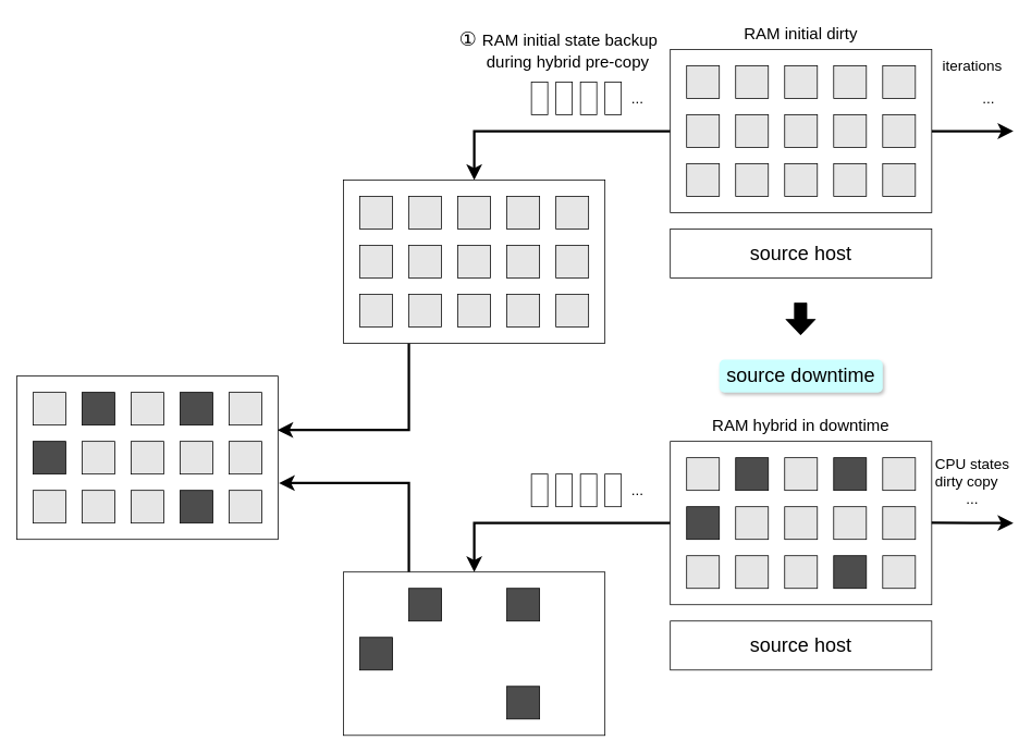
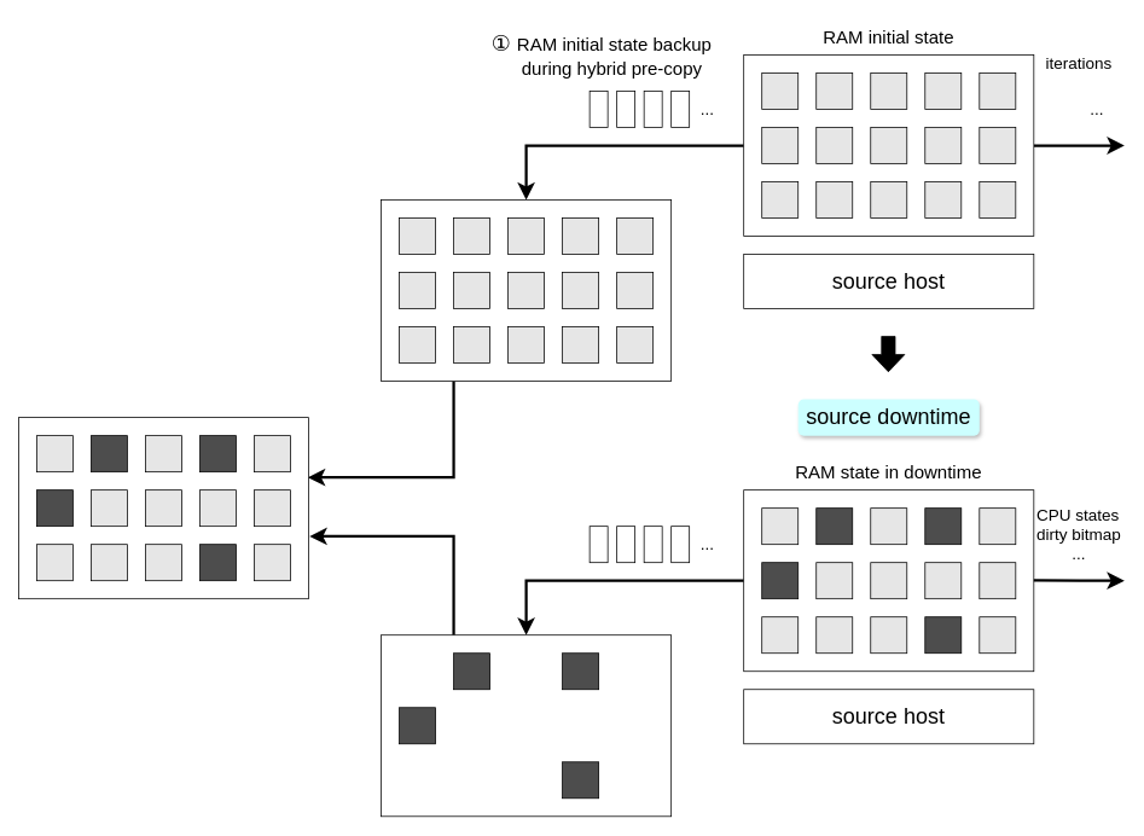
  <mxCell id="0" />
  <mxCell id="1" parent="0" />
  <mxCell id="2" style="edgeStyle=orthogonalEdgeStyle;rounded=0;orthogonalLoop=1;jettySize=auto;html=1;exitX=1;exitY=0.5;exitDx=0;exitDy=0;endSize=10;startSize=10;strokeWidth=3;" parent="1" source="4" edge="1"><mxGeometry relative="1" as="geometry"><mxPoint x="1240" y="160" as="targetPoint" /></mxGeometry></mxCell>
  <mxCell id="3" style="edgeStyle=orthogonalEdgeStyle;rounded=0;orthogonalLoop=1;jettySize=auto;html=1;exitX=0;exitY=0.5;exitDx=0;exitDy=0;entryX=0.5;entryY=0;entryDx=0;entryDy=0;strokeWidth=3;endSize=10;startSize=10;" parent="1" source="4" target="47" edge="1"><mxGeometry relative="1" as="geometry" /></mxCell>
  <mxCell id="4" value="" style="rounded=0;whiteSpace=wrap;html=1;" parent="1" vertex="1"><mxGeometry x="820" y="60" width="320" height="200" as="geometry" /></mxCell>
  <mxCell id="5" value="" style="rounded=0;whiteSpace=wrap;html=1;fillColor=#E6E6E6;" parent="1" vertex="1"><mxGeometry x="840" y="80" width="40" height="40" as="geometry" /></mxCell>
  <mxCell id="6" value="" style="rounded=0;whiteSpace=wrap;html=1;fillColor=#E6E6E6;" parent="1" vertex="1"><mxGeometry x="900" y="80" width="40" height="40" as="geometry" /></mxCell>
  <mxCell id="7" value="" style="rounded=0;whiteSpace=wrap;html=1;fillColor=#E6E6E6;" parent="1" vertex="1"><mxGeometry x="960" y="80" width="40" height="40" as="geometry" /></mxCell>
  <mxCell id="8" value="" style="rounded=0;whiteSpace=wrap;html=1;fillColor=#E6E6E6;" parent="1" vertex="1"><mxGeometry x="1020" y="80" width="40" height="40" as="geometry" /></mxCell>
  <mxCell id="9" value="" style="rounded=0;whiteSpace=wrap;html=1;fillColor=#E6E6E6;" parent="1" vertex="1"><mxGeometry x="1080" y="80" width="40" height="40" as="geometry" /></mxCell>
  <mxCell id="10" value="" style="rounded=0;whiteSpace=wrap;html=1;fillColor=#E6E6E6;" parent="1" vertex="1"><mxGeometry x="840" y="140" width="40" height="40" as="geometry" /></mxCell>
  <mxCell id="11" value="" style="rounded=0;whiteSpace=wrap;html=1;fillColor=#E6E6E6;" parent="1" vertex="1"><mxGeometry x="900" y="140" width="40" height="40" as="geometry" /></mxCell>
  <mxCell id="12" value="" style="rounded=0;whiteSpace=wrap;html=1;fillColor=#E6E6E6;" parent="1" vertex="1"><mxGeometry x="960" y="140" width="40" height="40" as="geometry" /></mxCell>
  <mxCell id="13" value="" style="rounded=0;whiteSpace=wrap;html=1;fillColor=#E6E6E6;" parent="1" vertex="1"><mxGeometry x="1020" y="140" width="40" height="40" as="geometry" /></mxCell>
  <mxCell id="14" value="" style="rounded=0;whiteSpace=wrap;html=1;fillColor=#E6E6E6;" parent="1" vertex="1"><mxGeometry x="1080" y="140" width="40" height="40" as="geometry" /></mxCell>
  <mxCell id="15" value="" style="rounded=0;whiteSpace=wrap;html=1;fillColor=#E6E6E6;" parent="1" vertex="1"><mxGeometry x="840" y="200" width="40" height="40" as="geometry" /></mxCell>
  <mxCell id="16" value="" style="rounded=0;whiteSpace=wrap;html=1;fillColor=#E6E6E6;" parent="1" vertex="1"><mxGeometry x="900" y="200" width="40" height="40" as="geometry" /></mxCell>
  <mxCell id="17" value="" style="rounded=0;whiteSpace=wrap;html=1;fillColor=#E6E6E6;" parent="1" vertex="1"><mxGeometry x="960" y="200" width="40" height="40" as="geometry" /></mxCell>
  <mxCell id="18" value="" style="rounded=0;whiteSpace=wrap;html=1;fillColor=#E6E6E6;" parent="1" vertex="1"><mxGeometry x="1020" y="200" width="40" height="40" as="geometry" /></mxCell>
  <mxCell id="19" value="" style="rounded=0;whiteSpace=wrap;html=1;fillColor=#E6E6E6;" parent="1" vertex="1"><mxGeometry x="1080" y="200" width="40" height="40" as="geometry" /></mxCell>
  <mxCell id="20" value="&lt;font style=&quot;font-size: 24px;&quot;&gt;source host&lt;/font&gt;" style="rounded=0;whiteSpace=wrap;html=1;" parent="1" vertex="1"><mxGeometry x="820" y="280" width="320" height="60" as="geometry" /></mxCell>
- <mxCell id="21" value="&lt;font style=&quot;font-size: 20px;&quot;&gt;RAM initial dirty&lt;/font&gt;" style="text;html=1;strokeColor=none;fillColor=none;align=center;verticalAlign=middle;whiteSpace=wrap;rounded=0;" parent="1" vertex="1"><mxGeometry x="820" y="20" width="320" height="40" as="geometry" /></mxCell>
+ <mxCell id="21" value="&lt;font style=&quot;font-size: 20px;&quot;&gt;RAM initial state&lt;/font&gt;" style="text;html=1;strokeColor=none;fillColor=none;align=center;verticalAlign=middle;whiteSpace=wrap;rounded=0;" parent="1" vertex="1"><mxGeometry x="820" y="20" width="320" height="40" as="geometry" /></mxCell>
  <mxCell id="22" value="" style="shape=flexArrow;endArrow=classic;html=1;rounded=0;endSize=6;startSize=10;strokeWidth=1;width=15;fillColor=#000000;" parent="1" edge="1"><mxGeometry width="50" height="50" relative="1" as="geometry"><mxPoint x="979.5" y="370" as="sourcePoint" /><mxPoint x="979.5" y="410" as="targetPoint" /></mxGeometry></mxCell>
  <mxCell id="23" value="" style="shape=image;html=1;verticalAlign=top;verticalLabelPosition=bottom;labelBackgroundColor=#ffffff;imageAspect=0;aspect=fixed;image=https://cdn1.iconfinder.com/data/icons/material-audio-video/22/loop-128.png" parent="1" vertex="1"><mxGeometry x="1150" y="100" width="40" height="40" as="geometry" /></mxCell>
- <mxCell id="24" value="&lt;font style=&quot;font-size: 18px;&quot;&gt;iterations&lt;/font&gt;" style="text;html=1;strokeColor=none;fillColor=none;align=center;verticalAlign=middle;whiteSpace=wrap;rounded=0;" parent="1" vertex="1"><mxGeometry x="1150" y="60" width="80" height="40" as="geometry" /></mxCell>
+ <mxCell id="24" value="&lt;font style=&quot;font-size: 18px;&quot;&gt;iterations&lt;/font&gt;" style="text;html=1;strokeColor=none;fillColor=none;align=center;verticalAlign=middle;whiteSpace=wrap;rounded=0;" parent="1" vertex="1"><mxGeometry x="1150" y="50" width="80" height="40" as="geometry" /></mxCell>
  <mxCell id="25" style="edgeStyle=orthogonalEdgeStyle;rounded=0;orthogonalLoop=1;jettySize=auto;html=1;exitX=0;exitY=0.5;exitDx=0;exitDy=0;entryX=0.5;entryY=0;entryDx=0;entryDy=0;endSize=10;startSize=10;strokeWidth=3;" parent="1" source="26" target="64" edge="1"><mxGeometry relative="1" as="geometry" /></mxCell>
  <mxCell id="26" value="" style="rounded=0;whiteSpace=wrap;html=1;" parent="1" vertex="1"><mxGeometry x="820" y="540" width="320" height="200" as="geometry" /></mxCell>
  <mxCell id="27" value="" style="rounded=0;whiteSpace=wrap;html=1;fillColor=#E6E6E6;" parent="1" vertex="1"><mxGeometry x="840" y="560" width="40" height="40" as="geometry" /></mxCell>
  <mxCell id="28" value="" style="rounded=0;whiteSpace=wrap;html=1;fillColor=#4D4D4D;" parent="1" vertex="1"><mxGeometry x="900" y="560" width="40" height="40" as="geometry" /></mxCell>
  <mxCell id="29" value="" style="rounded=0;whiteSpace=wrap;html=1;fillColor=#E6E6E6;" parent="1" vertex="1"><mxGeometry x="960" y="560" width="40" height="40" as="geometry" /></mxCell>
  <mxCell id="30" value="" style="rounded=0;whiteSpace=wrap;html=1;fillColor=#4D4D4D;" parent="1" vertex="1"><mxGeometry x="1020" y="560" width="40" height="40" as="geometry" /></mxCell>
  <mxCell id="31" value="" style="rounded=0;whiteSpace=wrap;html=1;fillColor=#E6E6E6;" parent="1" vertex="1"><mxGeometry x="1080" y="560" width="40" height="40" as="geometry" /></mxCell>
  <mxCell id="32" value="" style="rounded=0;whiteSpace=wrap;html=1;fillColor=#4D4D4D;" parent="1" vertex="1"><mxGeometry x="840" y="620" width="40" height="40" as="geometry" /></mxCell>
  <mxCell id="33" value="" style="rounded=0;whiteSpace=wrap;html=1;fillColor=#E6E6E6;" parent="1" vertex="1"><mxGeometry x="900" y="620" width="40" height="40" as="geometry" /></mxCell>
  <mxCell id="34" value="" style="rounded=0;whiteSpace=wrap;html=1;fillColor=#E6E6E6;" parent="1" vertex="1"><mxGeometry x="960" y="620" width="40" height="40" as="geometry" /></mxCell>
  <mxCell id="35" value="" style="rounded=0;whiteSpace=wrap;html=1;fillColor=#E6E6E6;" parent="1" vertex="1"><mxGeometry x="1020" y="620" width="40" height="40" as="geometry" /></mxCell>
  <mxCell id="36" value="" style="rounded=0;whiteSpace=wrap;html=1;fillColor=#E6E6E6;" parent="1" vertex="1"><mxGeometry x="1080" y="620" width="40" height="40" as="geometry" /></mxCell>
  <mxCell id="37" value="" style="rounded=0;whiteSpace=wrap;html=1;fillColor=#E6E6E6;" parent="1" vertex="1"><mxGeometry x="840" y="680" width="40" height="40" as="geometry" /></mxCell>
  <mxCell id="38" value="" style="rounded=0;whiteSpace=wrap;html=1;fillColor=#E6E6E6;" parent="1" vertex="1"><mxGeometry x="900" y="680" width="40" height="40" as="geometry" /></mxCell>
  <mxCell id="39" value="" style="rounded=0;whiteSpace=wrap;html=1;fillColor=#E6E6E6;" parent="1" vertex="1"><mxGeometry x="960" y="680" width="40" height="40" as="geometry" /></mxCell>
  <mxCell id="40" value="" style="rounded=0;whiteSpace=wrap;html=1;fillColor=#4D4D4D;" parent="1" vertex="1"><mxGeometry x="1020" y="680" width="40" height="40" as="geometry" /></mxCell>
  <mxCell id="41" value="" style="rounded=0;whiteSpace=wrap;html=1;fillColor=#E6E6E6;" parent="1" vertex="1"><mxGeometry x="1080" y="680" width="40" height="40" as="geometry" /></mxCell>
  <mxCell id="42" value="&lt;font style=&quot;font-size: 24px;&quot;&gt;source host&lt;/font&gt;" style="rounded=0;whiteSpace=wrap;html=1;" parent="1" vertex="1"><mxGeometry x="820" y="760" width="320" height="60" as="geometry" /></mxCell>
- <mxCell id="43" value="&lt;font style=&quot;font-size: 20px;&quot;&gt;RAM hybrid in downtime&lt;/font&gt;" style="text;html=1;strokeColor=none;fillColor=none;align=center;verticalAlign=middle;whiteSpace=wrap;rounded=0;" parent="1" vertex="1"><mxGeometry x="820" y="500" width="320" height="40" as="geometry" /></mxCell>
+ <mxCell id="43" value="&lt;font style=&quot;font-size: 20px;&quot;&gt;RAM state in downtime&lt;/font&gt;" style="text;html=1;strokeColor=none;fillColor=none;align=center;verticalAlign=middle;whiteSpace=wrap;rounded=0;" parent="1" vertex="1"><mxGeometry x="820" y="500" width="320" height="40" as="geometry" /></mxCell>
  <mxCell id="44" value="&lt;font style=&quot;font-size: 24px;&quot;&gt;source downtime&lt;/font&gt;" style="text;html=1;strokeColor=none;fillColor=#CCFFFF;align=center;verticalAlign=middle;whiteSpace=wrap;rounded=1;shadow=1;" parent="1" vertex="1"><mxGeometry x="880" y="440" width="200" height="40" as="geometry" /></mxCell>
  <mxCell id="45" style="edgeStyle=orthogonalEdgeStyle;rounded=0;orthogonalLoop=1;jettySize=auto;html=1;exitX=1;exitY=0.5;exitDx=0;exitDy=0;endSize=10;startSize=10;strokeWidth=3;" parent="1" edge="1"><mxGeometry relative="1" as="geometry"><mxPoint x="1140" y="639.5" as="sourcePoint" /><mxPoint x="1240" y="640" as="targetPoint" /></mxGeometry></mxCell>
  <mxCell id="46" style="edgeStyle=orthogonalEdgeStyle;rounded=0;orthogonalLoop=1;jettySize=auto;html=1;exitX=0.25;exitY=1;exitDx=0;exitDy=0;entryX=0.997;entryY=0.33;entryDx=0;entryDy=0;strokeWidth=3;endSize=10;startSize=10;entryPerimeter=0;" parent="1" source="47" target="70" edge="1"><mxGeometry relative="1" as="geometry" /></mxCell>
  <mxCell id="47" value="" style="rounded=0;whiteSpace=wrap;html=1;" parent="1" vertex="1"><mxGeometry x="420" y="220" width="320" height="200" as="geometry" /></mxCell>
  <mxCell id="48" value="" style="rounded=0;whiteSpace=wrap;html=1;fillColor=#E6E6E6;" parent="1" vertex="1"><mxGeometry x="440" y="240" width="40" height="40" as="geometry" /></mxCell>
  <mxCell id="49" value="" style="rounded=0;whiteSpace=wrap;html=1;fillColor=#E6E6E6;" parent="1" vertex="1"><mxGeometry x="500" y="240" width="40" height="40" as="geometry" /></mxCell>
  <mxCell id="50" value="" style="rounded=0;whiteSpace=wrap;html=1;fillColor=#E6E6E6;" parent="1" vertex="1"><mxGeometry x="560" y="240" width="40" height="40" as="geometry" /></mxCell>
  <mxCell id="51" value="" style="rounded=0;whiteSpace=wrap;html=1;fillColor=#E6E6E6;" parent="1" vertex="1"><mxGeometry x="620" y="240" width="40" height="40" as="geometry" /></mxCell>
  <mxCell id="52" value="" style="rounded=0;whiteSpace=wrap;html=1;fillColor=#E6E6E6;" parent="1" vertex="1"><mxGeometry x="680" y="240" width="40" height="40" as="geometry" /></mxCell>
  <mxCell id="53" value="" style="rounded=0;whiteSpace=wrap;html=1;fillColor=#E6E6E6;" parent="1" vertex="1"><mxGeometry x="440" y="300" width="40" height="40" as="geometry" /></mxCell>
  <mxCell id="54" value="" style="rounded=0;whiteSpace=wrap;html=1;fillColor=#E6E6E6;" parent="1" vertex="1"><mxGeometry x="500" y="300" width="40" height="40" as="geometry" /></mxCell>
  <mxCell id="55" value="" style="rounded=0;whiteSpace=wrap;html=1;fillColor=#E6E6E6;" parent="1" vertex="1"><mxGeometry x="560" y="300" width="40" height="40" as="geometry" /></mxCell>
  <mxCell id="56" value="" style="rounded=0;whiteSpace=wrap;html=1;fillColor=#E6E6E6;" parent="1" vertex="1"><mxGeometry x="620" y="300" width="40" height="40" as="geometry" /></mxCell>
  <mxCell id="57" value="" style="rounded=0;whiteSpace=wrap;html=1;fillColor=#E6E6E6;" parent="1" vertex="1"><mxGeometry x="680" y="300" width="40" height="40" as="geometry" /></mxCell>
  <mxCell id="58" value="" style="rounded=0;whiteSpace=wrap;html=1;fillColor=#E6E6E6;" parent="1" vertex="1"><mxGeometry x="440" y="360" width="40" height="40" as="geometry" /></mxCell>
  <mxCell id="59" value="" style="rounded=0;whiteSpace=wrap;html=1;fillColor=#E6E6E6;" parent="1" vertex="1"><mxGeometry x="500" y="360" width="40" height="40" as="geometry" /></mxCell>
  <mxCell id="60" value="" style="rounded=0;whiteSpace=wrap;html=1;fillColor=#E6E6E6;" parent="1" vertex="1"><mxGeometry x="560" y="360" width="40" height="40" as="geometry" /></mxCell>
  <mxCell id="61" value="" style="rounded=0;whiteSpace=wrap;html=1;fillColor=#E6E6E6;" parent="1" vertex="1"><mxGeometry x="620" y="360" width="40" height="40" as="geometry" /></mxCell>
  <mxCell id="62" value="" style="rounded=0;whiteSpace=wrap;html=1;fillColor=#E6E6E6;" parent="1" vertex="1"><mxGeometry x="680" y="360" width="40" height="40" as="geometry" /></mxCell>
  <mxCell id="63" style="edgeStyle=orthogonalEdgeStyle;rounded=0;orthogonalLoop=1;jettySize=auto;html=1;exitX=0.25;exitY=0;exitDx=0;exitDy=0;entryX=1.003;entryY=0.655;entryDx=0;entryDy=0;strokeWidth=3;endSize=10;startSize=10;entryPerimeter=0;" parent="1" source="64" target="70" edge="1"><mxGeometry relative="1" as="geometry" /></mxCell>
  <mxCell id="64" value="" style="rounded=0;whiteSpace=wrap;html=1;" parent="1" vertex="1"><mxGeometry x="420" y="700" width="320" height="200" as="geometry" /></mxCell>
  <mxCell id="65" value="" style="rounded=0;whiteSpace=wrap;html=1;fillColor=#4D4D4D;" parent="1" vertex="1"><mxGeometry x="500" y="720" width="40" height="40" as="geometry" /></mxCell>
  <mxCell id="66" value="" style="rounded=0;whiteSpace=wrap;html=1;fillColor=#4D4D4D;" parent="1" vertex="1"><mxGeometry x="620" y="720" width="40" height="40" as="geometry" /></mxCell>
  <mxCell id="67" value="" style="rounded=0;whiteSpace=wrap;html=1;fillColor=#4D4D4D;" parent="1" vertex="1"><mxGeometry x="440" y="780" width="40" height="40" as="geometry" /></mxCell>
  <mxCell id="68" value="" style="rounded=0;whiteSpace=wrap;html=1;fillColor=#4D4D4D;" parent="1" vertex="1"><mxGeometry x="620" y="840" width="40" height="40" as="geometry" /></mxCell>
- <mxCell id="69" value="&lt;font style=&quot;font-size: 24px;&quot;&gt;① &lt;/font&gt;&lt;font style=&quot;font-size: 20px;&quot;&gt;RAM initial state backup&amp;nbsp; &amp;nbsp; &amp;nbsp; &amp;nbsp; during hybrid pre-copy&lt;/font&gt;" style="text;html=1;strokeColor=none;fillColor=none;align=left;verticalAlign=middle;whiteSpace=wrap;rounded=0;" parent="1" vertex="1"><mxGeometry x="560" y="30" width="260" height="60" as="geometry" /></mxCell>
+ <mxCell id="69" value="&lt;font style=&quot;font-size: 24px;&quot;&gt;① &lt;/font&gt;&lt;font style=&quot;font-size: 20px;&quot;&gt;RAM initial state backup&amp;nbsp; &amp;nbsp; &amp;nbsp; &amp;nbsp; during hybrid pre-copy&lt;/font&gt;" style="text;html=1;strokeColor=none;fillColor=none;align=left;verticalAlign=middle;whiteSpace=wrap;rounded=0;" parent="1" vertex="1"><mxGeometry x="540" y="30" width="260" height="60" as="geometry" /></mxCell>
  <mxCell id="70" value="" style="rounded=0;whiteSpace=wrap;html=1;" parent="1" vertex="1"><mxGeometry x="20" y="460" width="320" height="200" as="geometry" /></mxCell>
  <mxCell id="71" value="" style="rounded=0;whiteSpace=wrap;html=1;fillColor=#E6E6E6;" parent="1" vertex="1"><mxGeometry x="40" y="480" width="40" height="40" as="geometry" /></mxCell>
  <mxCell id="72" value="" style="rounded=0;whiteSpace=wrap;html=1;fillColor=#4D4D4D;" parent="1" vertex="1"><mxGeometry x="100" y="480" width="40" height="40" as="geometry" /></mxCell>
  <mxCell id="73" value="" style="rounded=0;whiteSpace=wrap;html=1;fillColor=#E6E6E6;" parent="1" vertex="1"><mxGeometry x="160" y="480" width="40" height="40" as="geometry" /></mxCell>
  <mxCell id="74" value="" style="rounded=0;whiteSpace=wrap;html=1;fillColor=#4D4D4D;" parent="1" vertex="1"><mxGeometry x="220" y="480" width="40" height="40" as="geometry" /></mxCell>
  <mxCell id="75" value="" style="rounded=0;whiteSpace=wrap;html=1;fillColor=#E6E6E6;" parent="1" vertex="1"><mxGeometry x="280" y="480" width="40" height="40" as="geometry" /></mxCell>
  <mxCell id="76" value="" style="rounded=0;whiteSpace=wrap;html=1;fillColor=#4D4D4D;" parent="1" vertex="1"><mxGeometry x="40" y="540" width="40" height="40" as="geometry" /></mxCell>
  <mxCell id="77" value="" style="rounded=0;whiteSpace=wrap;html=1;fillColor=#E6E6E6;" parent="1" vertex="1"><mxGeometry x="100" y="540" width="40" height="40" as="geometry" /></mxCell>
  <mxCell id="78" value="" style="rounded=0;whiteSpace=wrap;html=1;fillColor=#E6E6E6;" parent="1" vertex="1"><mxGeometry x="160" y="540" width="40" height="40" as="geometry" /></mxCell>
  <mxCell id="79" value="" style="rounded=0;whiteSpace=wrap;html=1;fillColor=#E6E6E6;" parent="1" vertex="1"><mxGeometry x="220" y="540" width="40" height="40" as="geometry" /></mxCell>
  <mxCell id="80" value="" style="rounded=0;whiteSpace=wrap;html=1;fillColor=#E6E6E6;" parent="1" vertex="1"><mxGeometry x="280" y="540" width="40" height="40" as="geometry" /></mxCell>
  <mxCell id="81" value="" style="rounded=0;whiteSpace=wrap;html=1;fillColor=#E6E6E6;" parent="1" vertex="1"><mxGeometry x="40" y="600" width="40" height="40" as="geometry" /></mxCell>
  <mxCell id="82" value="" style="rounded=0;whiteSpace=wrap;html=1;fillColor=#E6E6E6;" parent="1" vertex="1"><mxGeometry x="100" y="600" width="40" height="40" as="geometry" /></mxCell>
  <mxCell id="83" value="" style="rounded=0;whiteSpace=wrap;html=1;fillColor=#E6E6E6;" parent="1" vertex="1"><mxGeometry x="160" y="600" width="40" height="40" as="geometry" /></mxCell>
  <mxCell id="84" value="" style="rounded=0;whiteSpace=wrap;html=1;fillColor=#4D4D4D;" parent="1" vertex="1"><mxGeometry x="220" y="600" width="40" height="40" as="geometry" /></mxCell>
  <mxCell id="85" value="" style="rounded=0;whiteSpace=wrap;html=1;fillColor=#E6E6E6;" parent="1" vertex="1"><mxGeometry x="280" y="600" width="40" height="40" as="geometry" /></mxCell>
  <mxCell id="86" value="" style="shape=image;html=1;verticalAlign=top;verticalLabelPosition=bottom;labelBackgroundColor=#ffffff;imageAspect=0;aspect=fixed;image=https://cdn1.iconfinder.com/data/icons/material-audio-video/22/loop-128.png" parent="1" vertex="1"><mxGeometry x="600" y="100" width="40" height="40" as="geometry" /></mxCell>
  <mxCell id="87" value="" style="rounded=0;whiteSpace=wrap;html=1;" parent="1" vertex="1"><mxGeometry x="650" y="100" width="20" height="40" as="geometry" /></mxCell>
  <mxCell id="88" value="" style="rounded=0;whiteSpace=wrap;html=1;" parent="1" vertex="1"><mxGeometry x="680" y="100" width="20" height="40" as="geometry" /></mxCell>
  <mxCell id="89" value="" style="rounded=0;whiteSpace=wrap;html=1;" parent="1" vertex="1"><mxGeometry x="710" y="100" width="20" height="40" as="geometry" /></mxCell>
  <mxCell id="90" value="" style="rounded=0;whiteSpace=wrap;html=1;" parent="1" vertex="1"><mxGeometry y="100" width="20" height="40" as="geometry" x="740" /></mxCell>
  <mxCell id="91" value="&lt;font style=&quot;font-size: 18px;&quot;&gt;...&lt;/font&gt;" style="text;html=1;strokeColor=none;fillColor=none;align=center;verticalAlign=middle;whiteSpace=wrap;rounded=0;" parent="1" vertex="1"><mxGeometry x="760" y="100" width="40" height="40" as="geometry" /></mxCell>
  <mxCell id="92" value="" style="shape=image;html=1;verticalAlign=top;verticalLabelPosition=bottom;labelBackgroundColor=#ffffff;imageAspect=0;aspect=fixed;image=https://cdn1.iconfinder.com/data/icons/material-audio-video/22/loop-128.png" parent="1" vertex="1"><mxGeometry x="600" y="580" width="40" height="40" as="geometry" /></mxCell>
  <mxCell id="93" value="" style="rounded=0;whiteSpace=wrap;html=1;" parent="1" vertex="1"><mxGeometry x="650" y="580" width="20" height="40" as="geometry" /></mxCell>
  <mxCell id="94" value="" style="rounded=0;whiteSpace=wrap;html=1;" parent="1" vertex="1"><mxGeometry x="680" y="580" width="20" height="40" as="geometry" /></mxCell>
  <mxCell id="95" value="" style="rounded=0;whiteSpace=wrap;html=1;" parent="1" vertex="1"><mxGeometry x="710" y="580" width="20" height="40" as="geometry" /></mxCell>
  <mxCell id="96" value="" style="rounded=0;whiteSpace=wrap;html=1;" parent="1" vertex="1"><mxGeometry y="580" width="20" height="40" as="geometry" x="740" /></mxCell>
  <mxCell id="97" value="&lt;font style=&quot;font-size: 18px;&quot;&gt;...&lt;/font&gt;" style="text;html=1;strokeColor=none;fillColor=none;align=center;verticalAlign=middle;whiteSpace=wrap;rounded=0;" parent="1" vertex="1"><mxGeometry x="760" y="580" width="40" height="40" as="geometry" /></mxCell>
  <mxCell id="98" value="&lt;font style=&quot;font-size: 18px;&quot;&gt;...&lt;/font&gt;" style="text;html=1;strokeColor=none;fillColor=none;align=center;verticalAlign=middle;whiteSpace=wrap;rounded=0;" parent="1" vertex="1"><mxGeometry x="1190" y="100" width="40" height="40" as="geometry" /></mxCell>
- <mxCell id="99" value="&lt;div style=&quot;text-align: left;&quot;&gt;&lt;span style=&quot;font-size: 18px; background-color: initial;&quot;&gt;CPU states&lt;/span&gt;&lt;/div&gt;&lt;font style=&quot;font-size: 18px;&quot;&gt;&lt;div style=&quot;text-align: left;&quot;&gt;&lt;span style=&quot;background-color: initial;&quot;&gt;dirty copy&lt;/span&gt;&lt;/div&gt;&lt;div style=&quot;&quot;&gt;&lt;span style=&quot;background-color: initial;&quot;&gt;...&lt;/span&gt;&lt;/div&gt;&lt;/font&gt;" style="text;html=1;strokeColor=none;fillColor=none;align=center;verticalAlign=middle;whiteSpace=wrap;rounded=0;" parent="1" vertex="1"><mxGeometry x="1140" y="540" width="100" height="100" as="geometry" /></mxCell>
+ <mxCell id="99" value="&lt;div style=&quot;text-align: left;&quot;&gt;&lt;span style=&quot;font-size: 18px; background-color: initial;&quot;&gt;CPU states&lt;/span&gt;&lt;/div&gt;&lt;font style=&quot;font-size: 18px;&quot;&gt;&lt;div style=&quot;text-align: left;&quot;&gt;&lt;span style=&quot;background-color: initial;&quot;&gt;dirty bitmap&lt;/span&gt;&lt;/div&gt;&lt;div style=&quot;&quot;&gt;&lt;span style=&quot;background-color: initial;&quot;&gt;...&lt;/span&gt;&lt;/div&gt;&lt;/font&gt;" style="text;html=1;strokeColor=none;fillColor=none;align=center;verticalAlign=middle;whiteSpace=wrap;rounded=0;" parent="1" vertex="1"><mxGeometry x="1140" y="540" width="100" height="100" as="geometry" /></mxCell>
